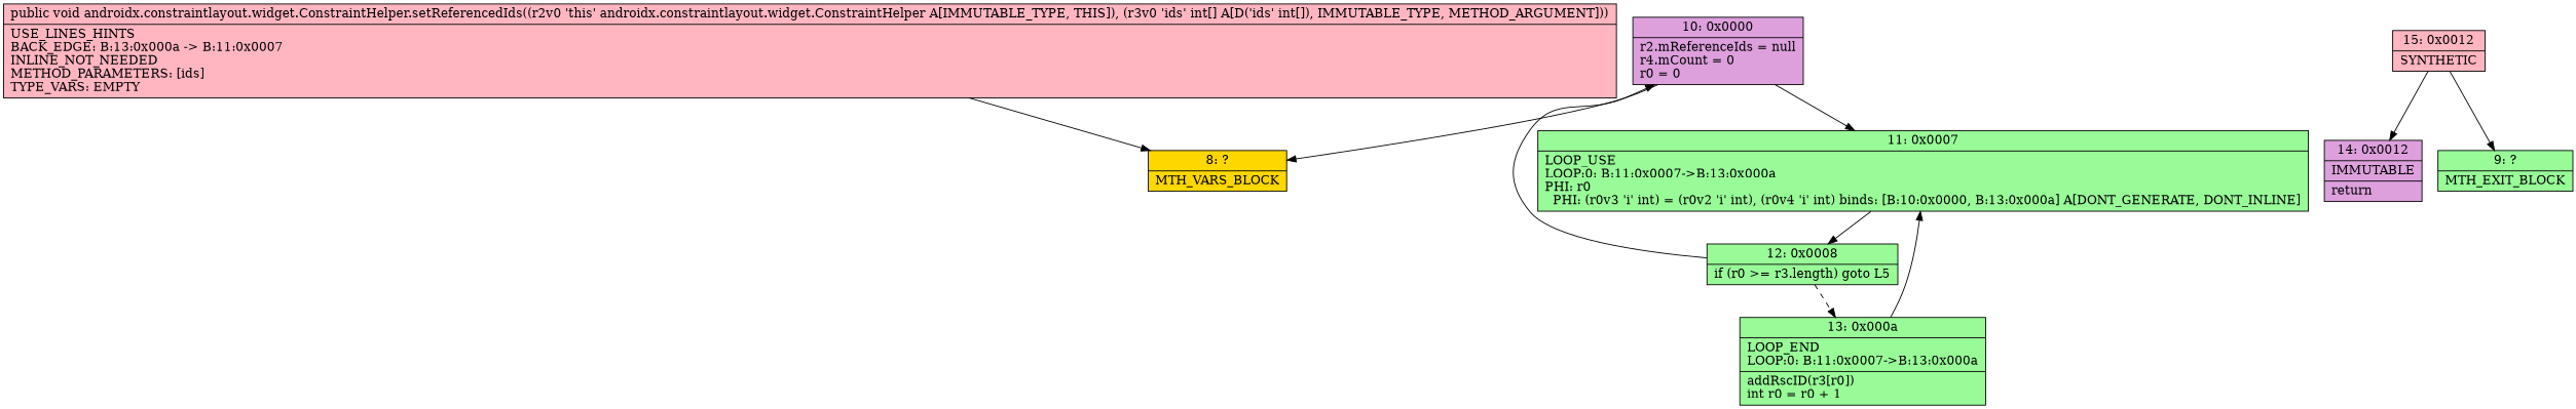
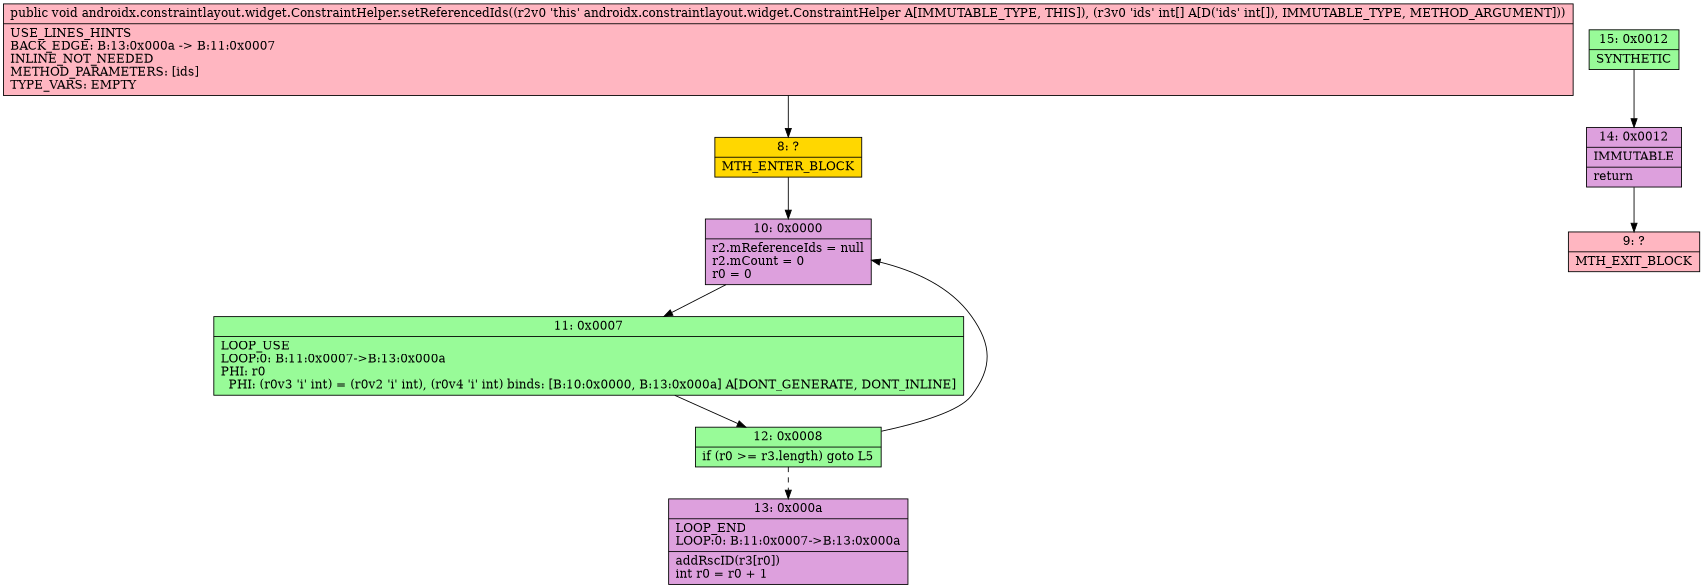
  digraph {
    node [fillcolor=palegreen shape=record style=filled]
-   n1 [fillcolor=gold label="{8\:\ ?|MTH_VARS_BLOCK\l}"]
-   n2 [fillcolor=plum label="{10\:\ 0x0000|r2.mReferenceIds = null\lr4.mCount = 0\lr0 = 0\l}"]
+   n1 [fillcolor=gold label="{8\:\ ?|MTH_ENTER_BLOCK\l}"]
+   n2 [fillcolor=plum label="{10\:\ 0x0000|r2.mReferenceIds = null\lr2.mCount = 0\lr0 = 0\l}"]
    n3 [label="{11\:\ 0x0007|LOOP_USE\lLOOP:0: B:11:0x0007\-\>B:13:0x000a\lPHI: r0 \l  PHI: (r0v3 'i' int) = (r0v2 'i' int), (r0v4 'i' int) binds: [B:10:0x0000, B:13:0x000a] A[DONT_GENERATE, DONT_INLINE]\l}"]
    n4 [label="{12\:\ 0x0008|if (r0 \>= r3.length) goto L5\l}"]
-   n5 [label="{13\:\ 0x000a|LOOP_END\lLOOP:0: B:11:0x0007\-\>B:13:0x000a\l|addRscID(r3[r0])\lint r0 = r0 + 1\l}"]
-   n6 [fillcolor=lightpink label="{15\:\ 0x0012|SYNTHETIC\l}"]
+   n5 [fillcolor=plum label="{13\:\ 0x000a|LOOP_END\lLOOP:0: B:11:0x0007\-\>B:13:0x000a\l|addRscID(r3[r0])\lint r0 = r0 + 1\l}"]
+   n6 [label="{15\:\ 0x0012|SYNTHETIC\l}"]
    n7 [fillcolor=plum label="{14\:\ 0x0012|IMMUTABLE\l|return\l}"]
-   n8 [label="{9\:\ ?|MTH_EXIT_BLOCK\l}"]
+   n8 [fillcolor=lightpink label="{9\:\ ?|MTH_EXIT_BLOCK\l}"]
    n9 [fillcolor=lightpink label="{public void androidx.constraintlayout.widget.ConstraintHelper.setReferencedIds((r2v0 'this' androidx.constraintlayout.widget.ConstraintHelper A[IMMUTABLE_TYPE, THIS]), (r3v0 'ids' int[] A[D('ids' int[]), IMMUTABLE_TYPE, METHOD_ARGUMENT]))  | USE_LINES_HINTS\lBACK_EDGE: B:13:0x000a \-\> B:11:0x0007\lINLINE_NOT_NEEDED\lMETHOD_PARAMETERS: [ids]\lTYPE_VARS: EMPTY\l}"]
-   n2 -> n1
+   n1 -> n2
    n2 -> n3
    n3 -> n4
    n4 -> n2
    n4 -> n5 [style=dashed]
-   n5 -> n3
    n6 -> n7
-   n6 -> n8
+   n7 -> n8
    n9 -> n1
  }
